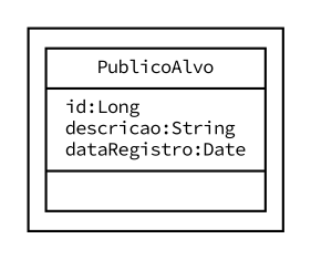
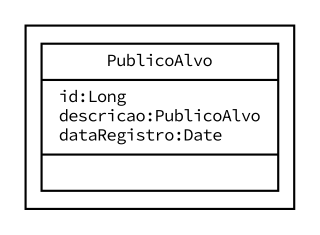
  digraph {
    fontname="Source Code Pro"
    fontsize=8
-   n1 [fontname="Source Code Pro" fontsize=8 label="{PublicoAlvo|id:Long\ldescricao:String\ldataRegistro:Date\l|\l}" shape=record]
+   n1 [fontname="Source Code Pro" fontsize=8 label="{PublicoAlvo|id:Long\ldescricao:PublicoAlvo\ldataRegistro:Date\l|\l}" shape=record]
    subgraph cluster_1 {
      n1
    }
  }
